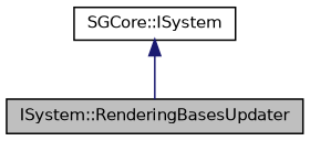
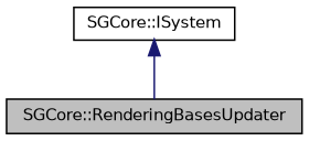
  digraph {
    node [color=black fontname=Helvetica fontsize=10 shape=record style=filled]
-   n1 [fillcolor=grey75 fontcolor=black height=0.2 label="ISystem::RenderingBasesUpdater" width=0.4]
+   n1 [fillcolor=grey75 fontcolor=black height=0.2 label="SGCore::RenderingBasesUpdater" width=0.4]
    n2 [fillcolor=white height=0.2 label="SGCore::ISystem" width=0.4]
    n2 -> n1 [color=midnightblue dir=back fontname=Helvetica fontsize=10 labelfontname=Helvetica labelfontsize=10 style=solid]
  }
